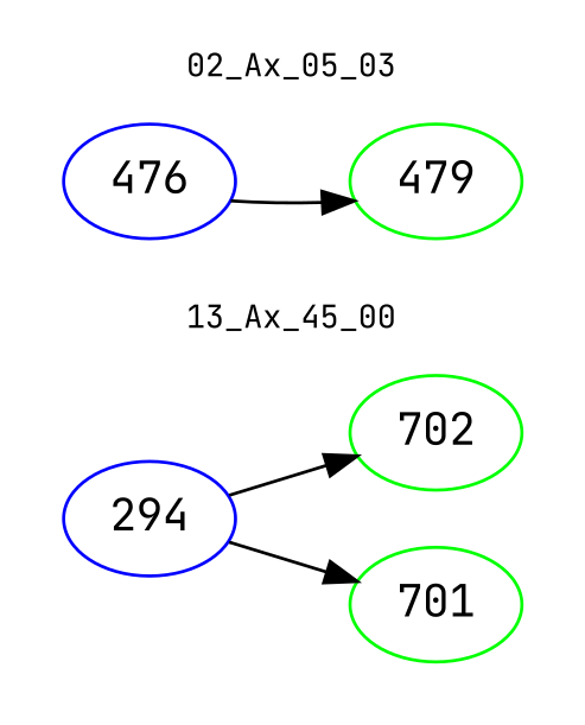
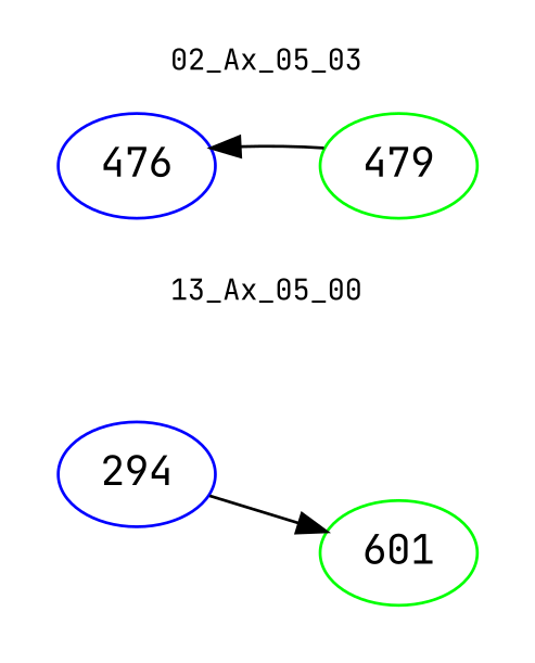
  digraph {
    fontname="JetBrains Mono"
    rankdir=LR
    node [color=green fontname="JetBrains Mono"]
    edge [color=black fontname="JetBrains Mono"]
    n1 [color=blue label=294]
-   n2 [label=701]
-   n3 [label=702]
+   n2 [label=601]
    n4 [color=blue label=476]
    n5 [label=479]
    subgraph cluster_1 {
      color=white
      fontsize=10
-     label="13_Ax_45_00"
+     label="13_Ax_05_00"
      n1
      n2
-     n3
    }
    subgraph cluster_2 {
      color=white
      fontsize=10
      label="02_Ax_05_03"
      n4
      n5
    }
    n1 -> n2
-   n1 -> n3
-   n4 -> n5
+   n5 -> n4
  }
